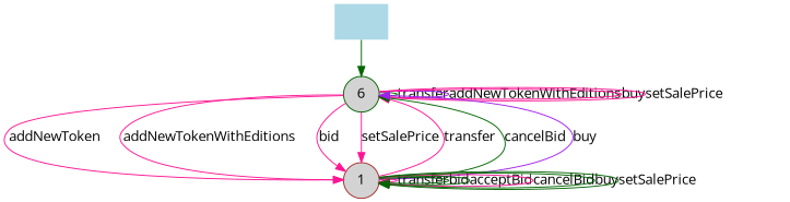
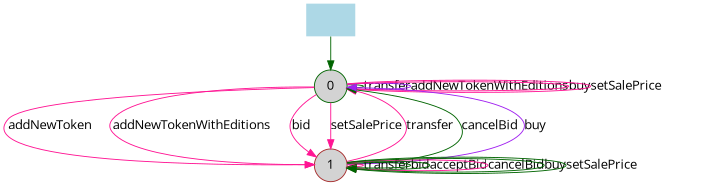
  digraph {
    rankdir=TB
    fontname="Open Sans"
    node [shape=circle style=filled fillcolor=lightgrey color=darkgreen fontname="Open Sans"]
    edge [color=deeppink fontname="Open Sans"]
    "" [shape=plaintext fillcolor=lightblue]
-   n2 [label=6]
+   n2 [label=0]
    n3 [label=1 color=brown]
    "" -> n2 [color=darkgreen]
    n2 -> n2 [label=transfer color=darkgreen]
    n2 -> n2 [label=addNewTokenWithEditions color=purple]
    n2 -> n2 [label=buy]
    n2 -> n2 [label=setSalePrice]
    n2 -> n3 [label=addNewToken]
    n2 -> n3 [label=addNewTokenWithEditions]
    n2 -> n3 [label=bid]
    n2 -> n3 [label=setSalePrice]
    n3 -> n2 [label=transfer]
    n3 -> n2 [label=cancelBid color=darkgreen]
    n3 -> n2 [label=buy color=purple]
    n3 -> n3 [label=transfer]
    n3 -> n3 [label=bid color=darkgreen]
    n3 -> n3 [label=acceptBid color=darkgreen]
    n3 -> n3 [label=cancelBid]
    n3 -> n3 [label=buy color=darkgreen]
    n3 -> n3 [label=setSalePrice color=darkgreen]
  }
